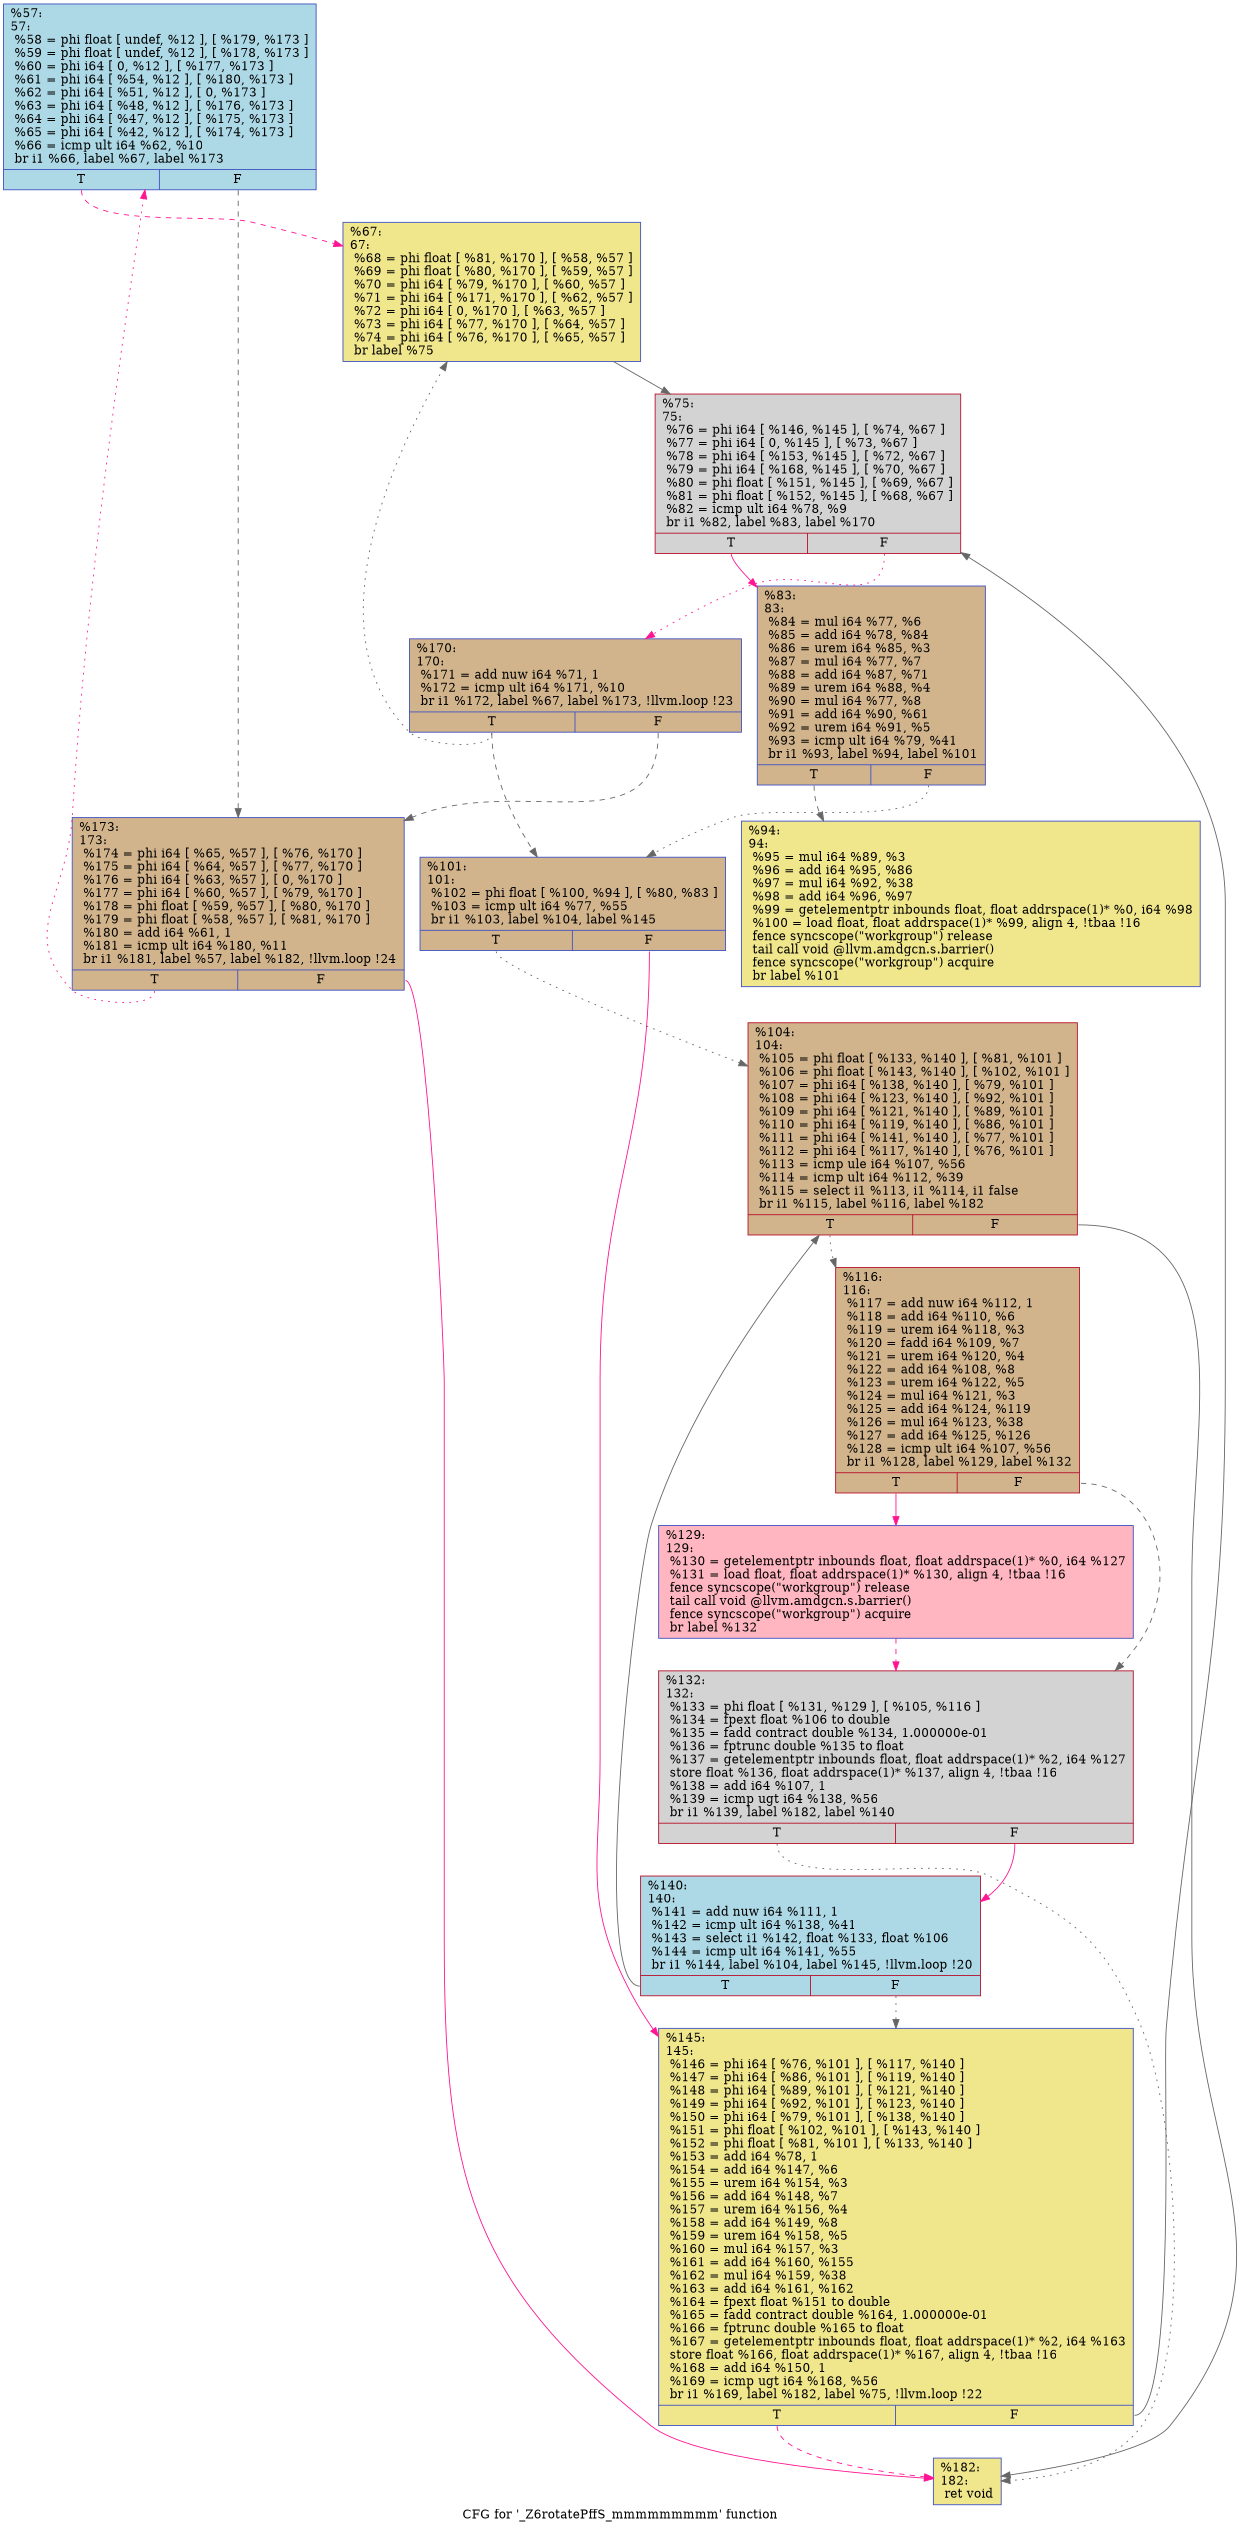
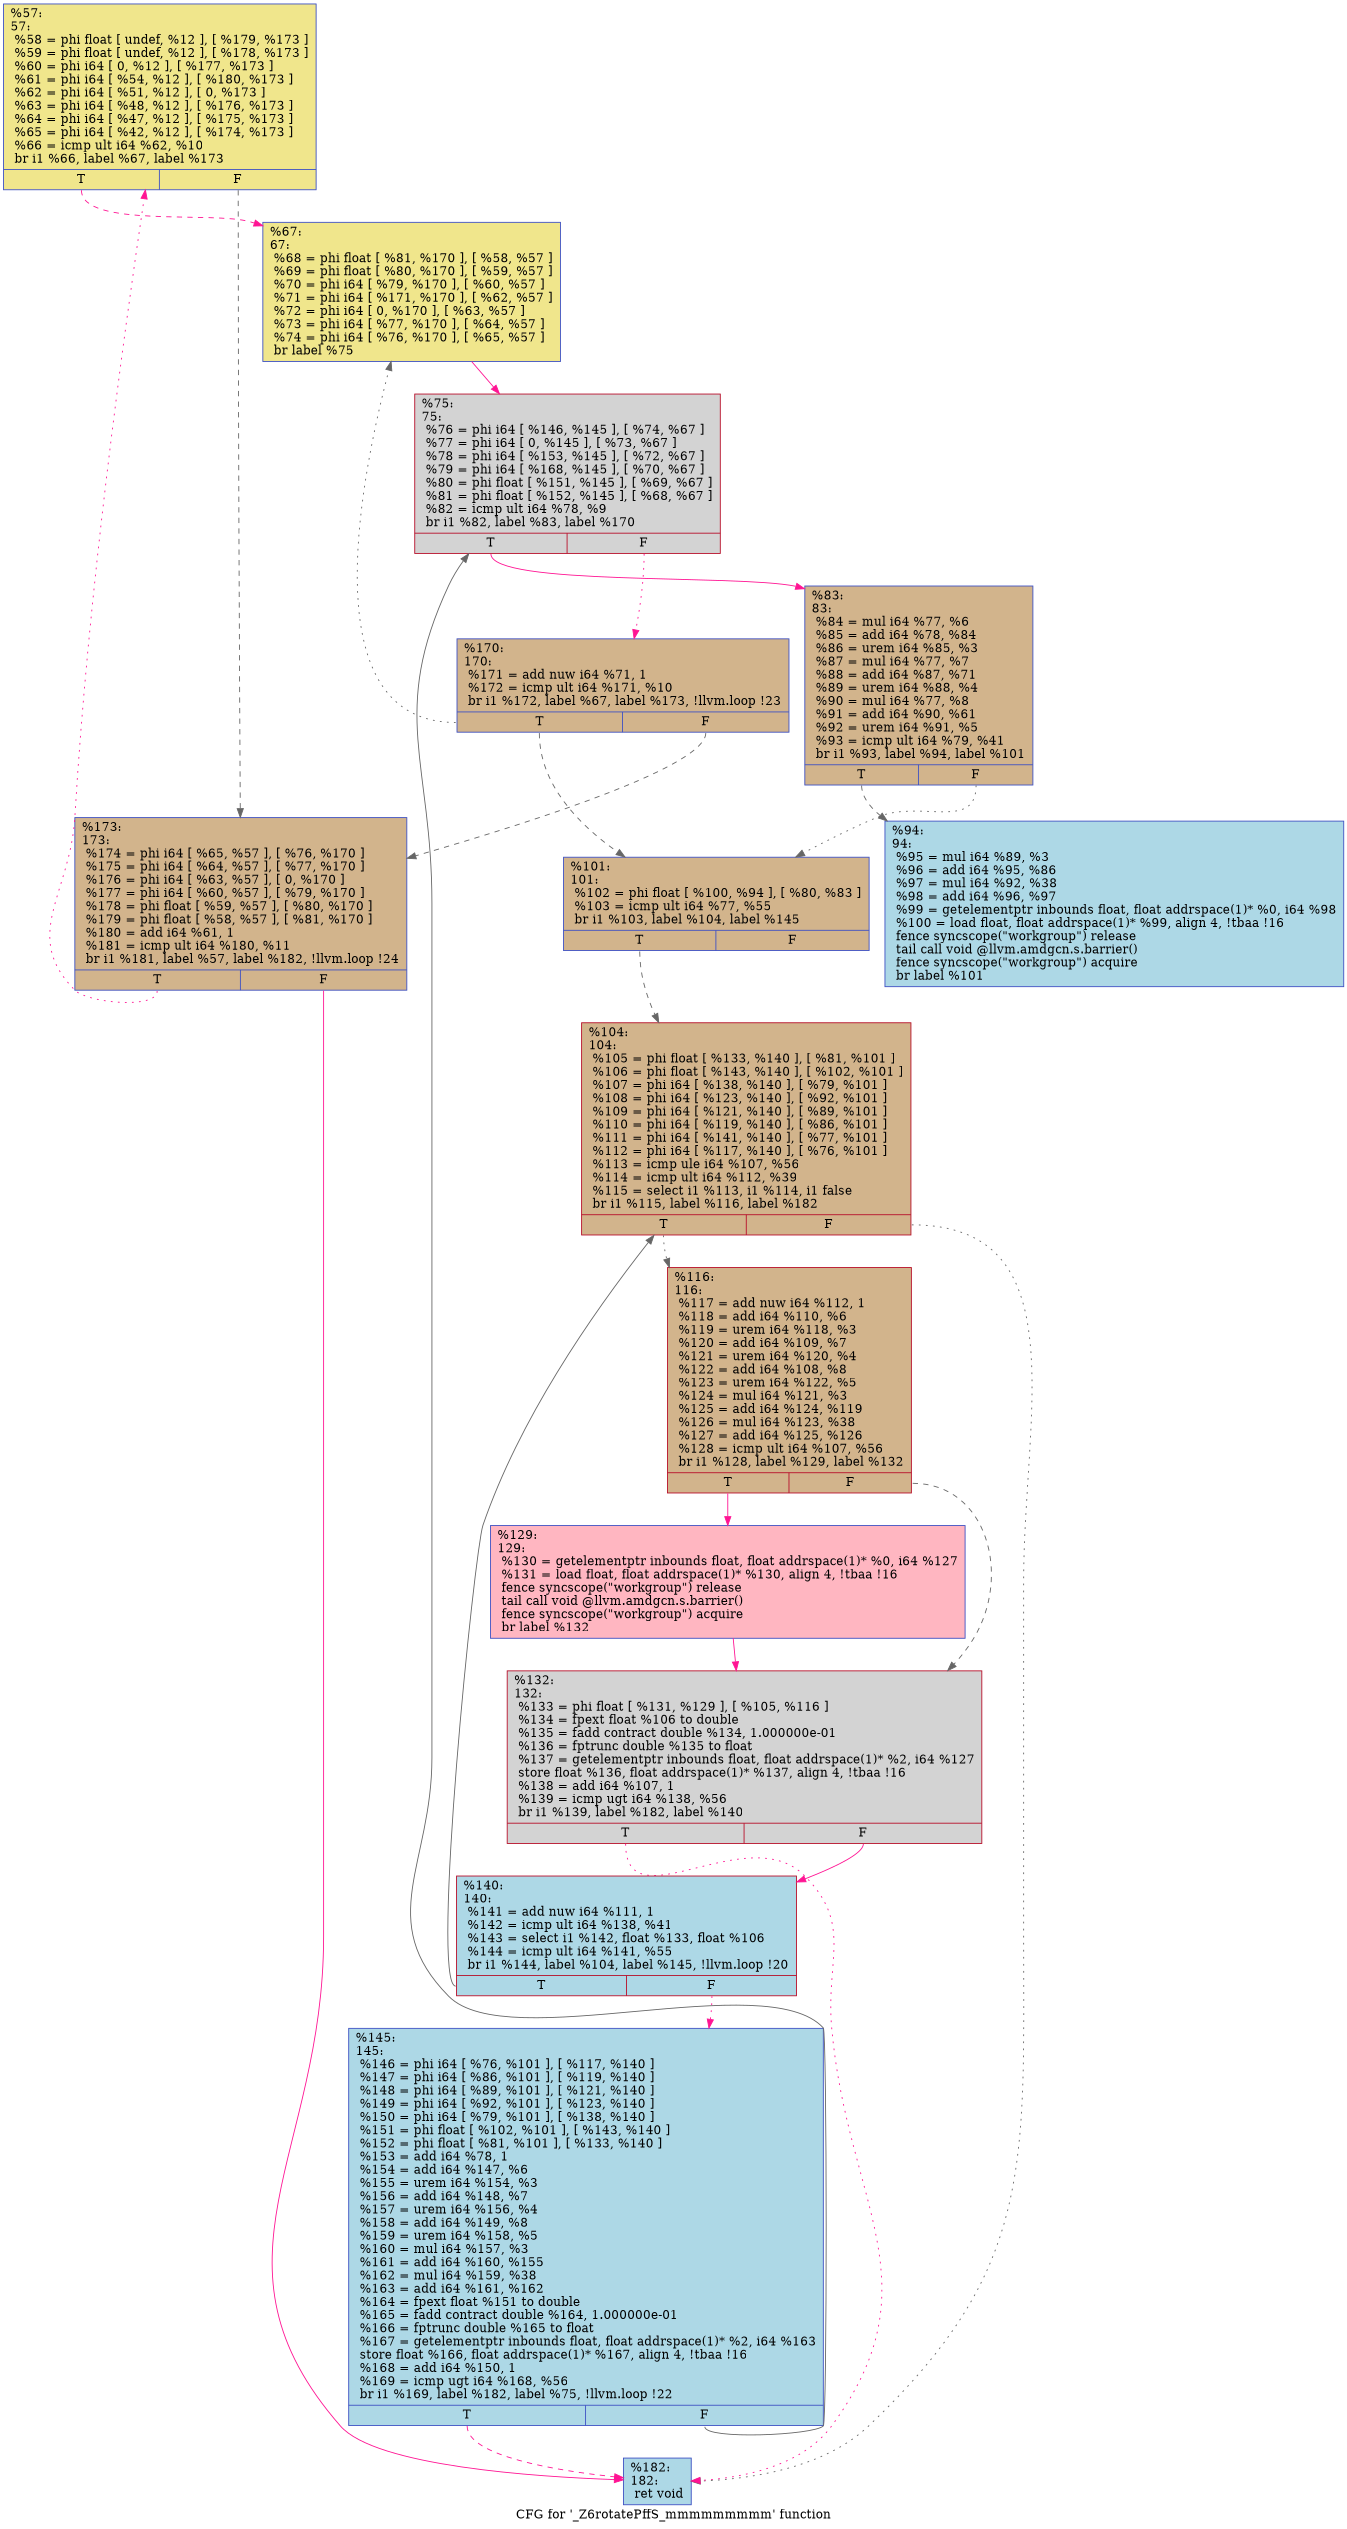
  digraph {
    label="CFG for '_Z6rotatePffS_mmmmmmmmm' function"
    node [color="#3d50c3ff" fillcolor=tan shape=record style=filled]
    edge [color=gray40 style=solid tailport=s0]
-   n1 [fillcolor=lightblue label="{%57:\l57:                                               \l  %58 = phi float [ undef, %12 ], [ %179, %173 ]\l  %59 = phi float [ undef, %12 ], [ %178, %173 ]\l  %60 = phi i64 [ 0, %12 ], [ %177, %173 ]\l  %61 = phi i64 [ %54, %12 ], [ %180, %173 ]\l  %62 = phi i64 [ %51, %12 ], [ 0, %173 ]\l  %63 = phi i64 [ %48, %12 ], [ %176, %173 ]\l  %64 = phi i64 [ %47, %12 ], [ %175, %173 ]\l  %65 = phi i64 [ %42, %12 ], [ %174, %173 ]\l  %66 = icmp ult i64 %62, %10\l  br i1 %66, label %67, label %173\l|{<s0>T|<s1>F}}"]
+   n1 [fillcolor=khaki label="{%57:\l57:                                               \l  %58 = phi float [ undef, %12 ], [ %179, %173 ]\l  %59 = phi float [ undef, %12 ], [ %178, %173 ]\l  %60 = phi i64 [ 0, %12 ], [ %177, %173 ]\l  %61 = phi i64 [ %54, %12 ], [ %180, %173 ]\l  %62 = phi i64 [ %51, %12 ], [ 0, %173 ]\l  %63 = phi i64 [ %48, %12 ], [ %176, %173 ]\l  %64 = phi i64 [ %47, %12 ], [ %175, %173 ]\l  %65 = phi i64 [ %42, %12 ], [ %174, %173 ]\l  %66 = icmp ult i64 %62, %10\l  br i1 %66, label %67, label %173\l|{<s0>T|<s1>F}}"]
    n2 [fillcolor=khaki label="{%67:\l67:                                               \l  %68 = phi float [ %81, %170 ], [ %58, %57 ]\l  %69 = phi float [ %80, %170 ], [ %59, %57 ]\l  %70 = phi i64 [ %79, %170 ], [ %60, %57 ]\l  %71 = phi i64 [ %171, %170 ], [ %62, %57 ]\l  %72 = phi i64 [ 0, %170 ], [ %63, %57 ]\l  %73 = phi i64 [ %77, %170 ], [ %64, %57 ]\l  %74 = phi i64 [ %76, %170 ], [ %65, %57 ]\l  br label %75\l}"]
    n3 [label="{%173:\l173:                                              \l  %174 = phi i64 [ %65, %57 ], [ %76, %170 ]\l  %175 = phi i64 [ %64, %57 ], [ %77, %170 ]\l  %176 = phi i64 [ %63, %57 ], [ 0, %170 ]\l  %177 = phi i64 [ %60, %57 ], [ %79, %170 ]\l  %178 = phi float [ %59, %57 ], [ %80, %170 ]\l  %179 = phi float [ %58, %57 ], [ %81, %170 ]\l  %180 = add i64 %61, 1\l  %181 = icmp ult i64 %180, %11\l  br i1 %181, label %57, label %182, !llvm.loop !24\l|{<s0>T|<s1>F}}"]
    n4 [color="#b70d28ff" fillcolor=lightgrey label="{%75:\l75:                                               \l  %76 = phi i64 [ %146, %145 ], [ %74, %67 ]\l  %77 = phi i64 [ 0, %145 ], [ %73, %67 ]\l  %78 = phi i64 [ %153, %145 ], [ %72, %67 ]\l  %79 = phi i64 [ %168, %145 ], [ %70, %67 ]\l  %80 = phi float [ %151, %145 ], [ %69, %67 ]\l  %81 = phi float [ %152, %145 ], [ %68, %67 ]\l  %82 = icmp ult i64 %78, %9\l  br i1 %82, label %83, label %170\l|{<s0>T|<s1>F}}"]
-   n5 [fillcolor=khaki label="{%182:\l182:                                              \l  ret void\l}"]
+   n5 [fillcolor=lightblue label="{%182:\l182:                                              \l  ret void\l}"]
    n6 [label="{%83:\l83:                                               \l  %84 = mul i64 %77, %6\l  %85 = add i64 %78, %84\l  %86 = urem i64 %85, %3\l  %87 = mul i64 %77, %7\l  %88 = add i64 %87, %71\l  %89 = urem i64 %88, %4\l  %90 = mul i64 %77, %8\l  %91 = add i64 %90, %61\l  %92 = urem i64 %91, %5\l  %93 = icmp ult i64 %79, %41\l  br i1 %93, label %94, label %101\l|{<s0>T|<s1>F}}"]
    n7 [label="{%170:\l170:                                              \l  %171 = add nuw i64 %71, 1\l  %172 = icmp ult i64 %171, %10\l  br i1 %172, label %67, label %173, !llvm.loop !23\l|{<s0>T|<s1>F}}"]
-   n8 [fillcolor=khaki label="{%94:\l94:                                               \l  %95 = mul i64 %89, %3\l  %96 = add i64 %95, %86\l  %97 = mul i64 %92, %38\l  %98 = add i64 %96, %97\l  %99 = getelementptr inbounds float, float addrspace(1)* %0, i64 %98\l  %100 = load float, float addrspace(1)* %99, align 4, !tbaa !16\l  fence syncscope(\"workgroup\") release\l  tail call void @llvm.amdgcn.s.barrier()\l  fence syncscope(\"workgroup\") acquire\l  br label %101\l}"]
+   n8 [fillcolor=lightblue label="{%94:\l94:                                               \l  %95 = mul i64 %89, %3\l  %96 = add i64 %95, %86\l  %97 = mul i64 %92, %38\l  %98 = add i64 %96, %97\l  %99 = getelementptr inbounds float, float addrspace(1)* %0, i64 %98\l  %100 = load float, float addrspace(1)* %99, align 4, !tbaa !16\l  fence syncscope(\"workgroup\") release\l  tail call void @llvm.amdgcn.s.barrier()\l  fence syncscope(\"workgroup\") acquire\l  br label %101\l}"]
    n9 [label="{%101:\l101:                                              \l  %102 = phi float [ %100, %94 ], [ %80, %83 ]\l  %103 = icmp ult i64 %77, %55\l  br i1 %103, label %104, label %145\l|{<s0>T|<s1>F}}"]
    n10 [color="#b70d28ff" label="{%104:\l104:                                              \l  %105 = phi float [ %133, %140 ], [ %81, %101 ]\l  %106 = phi float [ %143, %140 ], [ %102, %101 ]\l  %107 = phi i64 [ %138, %140 ], [ %79, %101 ]\l  %108 = phi i64 [ %123, %140 ], [ %92, %101 ]\l  %109 = phi i64 [ %121, %140 ], [ %89, %101 ]\l  %110 = phi i64 [ %119, %140 ], [ %86, %101 ]\l  %111 = phi i64 [ %141, %140 ], [ %77, %101 ]\l  %112 = phi i64 [ %117, %140 ], [ %76, %101 ]\l  %113 = icmp ule i64 %107, %56\l  %114 = icmp ult i64 %112, %39\l  %115 = select i1 %113, i1 %114, i1 false\l  br i1 %115, label %116, label %182\l|{<s0>T|<s1>F}}"]
-   n11 [fillcolor=khaki label="{%145:\l145:                                              \l  %146 = phi i64 [ %76, %101 ], [ %117, %140 ]\l  %147 = phi i64 [ %86, %101 ], [ %119, %140 ]\l  %148 = phi i64 [ %89, %101 ], [ %121, %140 ]\l  %149 = phi i64 [ %92, %101 ], [ %123, %140 ]\l  %150 = phi i64 [ %79, %101 ], [ %138, %140 ]\l  %151 = phi float [ %102, %101 ], [ %143, %140 ]\l  %152 = phi float [ %81, %101 ], [ %133, %140 ]\l  %153 = add i64 %78, 1\l  %154 = add i64 %147, %6\l  %155 = urem i64 %154, %3\l  %156 = add i64 %148, %7\l  %157 = urem i64 %156, %4\l  %158 = add i64 %149, %8\l  %159 = urem i64 %158, %5\l  %160 = mul i64 %157, %3\l  %161 = add i64 %160, %155\l  %162 = mul i64 %159, %38\l  %163 = add i64 %161, %162\l  %164 = fpext float %151 to double\l  %165 = fadd contract double %164, 1.000000e-01\l  %166 = fptrunc double %165 to float\l  %167 = getelementptr inbounds float, float addrspace(1)* %2, i64 %163\l  store float %166, float addrspace(1)* %167, align 4, !tbaa !16\l  %168 = add i64 %150, 1\l  %169 = icmp ugt i64 %168, %56\l  br i1 %169, label %182, label %75, !llvm.loop !22\l|{<s0>T|<s1>F}}"]
-   n12 [color="#b70d28ff" label="{%116:\l116:                                              \l  %117 = add nuw i64 %112, 1\l  %118 = add i64 %110, %6\l  %119 = urem i64 %118, %3\l  %120 = fadd i64 %109, %7\l  %121 = urem i64 %120, %4\l  %122 = add i64 %108, %8\l  %123 = urem i64 %122, %5\l  %124 = mul i64 %121, %3\l  %125 = add i64 %124, %119\l  %126 = mul i64 %123, %38\l  %127 = add i64 %125, %126\l  %128 = icmp ult i64 %107, %56\l  br i1 %128, label %129, label %132\l|{<s0>T|<s1>F}}"]
+   n11 [fillcolor=lightblue label="{%145:\l145:                                              \l  %146 = phi i64 [ %76, %101 ], [ %117, %140 ]\l  %147 = phi i64 [ %86, %101 ], [ %119, %140 ]\l  %148 = phi i64 [ %89, %101 ], [ %121, %140 ]\l  %149 = phi i64 [ %92, %101 ], [ %123, %140 ]\l  %150 = phi i64 [ %79, %101 ], [ %138, %140 ]\l  %151 = phi float [ %102, %101 ], [ %143, %140 ]\l  %152 = phi float [ %81, %101 ], [ %133, %140 ]\l  %153 = add i64 %78, 1\l  %154 = add i64 %147, %6\l  %155 = urem i64 %154, %3\l  %156 = add i64 %148, %7\l  %157 = urem i64 %156, %4\l  %158 = add i64 %149, %8\l  %159 = urem i64 %158, %5\l  %160 = mul i64 %157, %3\l  %161 = add i64 %160, %155\l  %162 = mul i64 %159, %38\l  %163 = add i64 %161, %162\l  %164 = fpext float %151 to double\l  %165 = fadd contract double %164, 1.000000e-01\l  %166 = fptrunc double %165 to float\l  %167 = getelementptr inbounds float, float addrspace(1)* %2, i64 %163\l  store float %166, float addrspace(1)* %167, align 4, !tbaa !16\l  %168 = add i64 %150, 1\l  %169 = icmp ugt i64 %168, %56\l  br i1 %169, label %182, label %75, !llvm.loop !22\l|{<s0>T|<s1>F}}"]
+   n12 [color="#b70d28ff" label="{%116:\l116:                                              \l  %117 = add nuw i64 %112, 1\l  %118 = add i64 %110, %6\l  %119 = urem i64 %118, %3\l  %120 = add i64 %109, %7\l  %121 = urem i64 %120, %4\l  %122 = add i64 %108, %8\l  %123 = urem i64 %122, %5\l  %124 = mul i64 %121, %3\l  %125 = add i64 %124, %119\l  %126 = mul i64 %123, %38\l  %127 = add i64 %125, %126\l  %128 = icmp ult i64 %107, %56\l  br i1 %128, label %129, label %132\l|{<s0>T|<s1>F}}"]
    n13 [fillcolor=lightpink label="{%129:\l129:                                              \l  %130 = getelementptr inbounds float, float addrspace(1)* %0, i64 %127\l  %131 = load float, float addrspace(1)* %130, align 4, !tbaa !16\l  fence syncscope(\"workgroup\") release\l  tail call void @llvm.amdgcn.s.barrier()\l  fence syncscope(\"workgroup\") acquire\l  br label %132\l}"]
    n14 [color="#b70d28ff" fillcolor=lightgrey label="{%132:\l132:                                              \l  %133 = phi float [ %131, %129 ], [ %105, %116 ]\l  %134 = fpext float %106 to double\l  %135 = fadd contract double %134, 1.000000e-01\l  %136 = fptrunc double %135 to float\l  %137 = getelementptr inbounds float, float addrspace(1)* %2, i64 %127\l  store float %136, float addrspace(1)* %137, align 4, !tbaa !16\l  %138 = add i64 %107, 1\l  %139 = icmp ugt i64 %138, %56\l  br i1 %139, label %182, label %140\l|{<s0>T|<s1>F}}"]
    n15 [color="#b70d28ff" fillcolor=lightblue label="{%140:\l140:                                              \l  %141 = add nuw i64 %111, 1\l  %142 = icmp ult i64 %138, %41\l  %143 = select i1 %142, float %133, float %106\l  %144 = icmp ult i64 %141, %55\l  br i1 %144, label %104, label %145, !llvm.loop !20\l|{<s0>T|<s1>F}}"]
    n1 -> n2 [color=deeppink style=dashed]
    n1 -> n3 [style=dashed tailport=s1]
-   n2 -> n4
+   n2 -> n4 [color=deeppink]
    n3 -> n1 [color=deeppink style=dotted]
    n3 -> n5 [color=deeppink tailport=s1]
    n4 -> n6 [color=deeppink]
    n4 -> n7 [color=deeppink style=dotted tailport=s1]
    n6 -> n8 [style=dashed]
    n6 -> n9 [style=dotted tailport=s1]
    n7 -> n2 [style=dotted]
    n7 -> n3 [style=dashed tailport=s1]
    n7 -> n9 [style=dashed]
-   n9 -> n10 [style=dotted]
-   n9 -> n11 [color=deeppink tailport=s1]
-   n10 -> n5 [tailport=s1]
+   n9 -> n10 [style=dashed]
+   n10 -> n5 [style=dotted tailport=s1]
    n10 -> n12 [style=dotted]
    n11 -> n4 [tailport=s1]
    n11 -> n5 [color=deeppink style=dashed]
    n12 -> n13 [color=deeppink]
    n12 -> n14 [style=dashed tailport=s1]
-   n13 -> n14 [color=deeppink style=dashed]
-   n14 -> n5 [style=dotted]
+   n13 -> n14 [color=deeppink]
+   n14 -> n5 [color=deeppink style=dotted]
    n14 -> n15 [color=deeppink tailport=s1]
    n15 -> n10
-   n15 -> n11 [style=dotted tailport=s1]
+   n15 -> n11 [color=deeppink style=dotted tailport=s1]
  }
